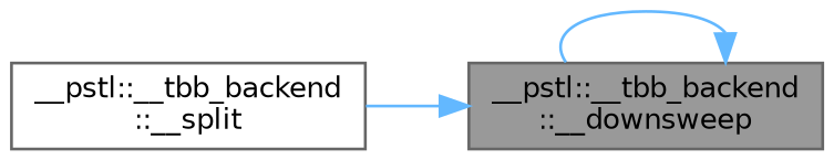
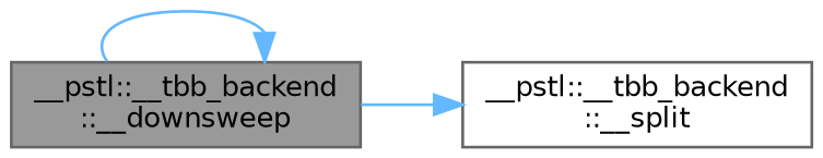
  digraph {
    rankdir=LR
    node [fontname=Helvetica fontsize=10 shape=box style=filled]
    edge [color=steelblue1 fontname=Helvetica fontsize=10 labelfontname=Helvetica labelfontsize=10 style=solid]
    n1 [color=gray40 fillcolor=grey60 fontcolor=black height=0.2 label="__pstl::__tbb_backend\l::__downsweep" width=0.4]
    n2 [color=grey40 fillcolor=white height=0.2 label="__pstl::__tbb_backend\l::__split" width=0.4]
    n1 -> n1
-   n2 -> n1
+   n1 -> n2
  }
